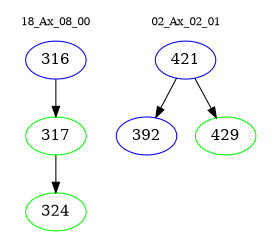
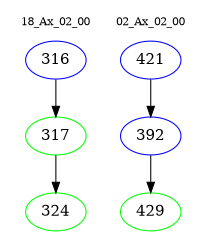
  digraph {
    node [color=green]
    edge [color=black]
    n1 [label=317]
    n2 [color=blue label=316]
    n3 [label=324]
    n4 [color=blue label=421]
    n5 [color=blue label=392]
    n6 [label=429]
    subgraph cluster_1 {
      color=white
      fontsize=10
-     label="18_Ax_08_00"
+     label="18_Ax_02_00"
      n1
      n2
      n3
    }
    subgraph cluster_2 {
      color=white
      fontsize=10
-     label="02_Ax_02_01"
+     label="02_Ax_02_00"
      n4
      n5
      n6
    }
    n1 -> n3
    n2 -> n1
    n4 -> n5
-   n4 -> n6
+   n5 -> n6
  }
